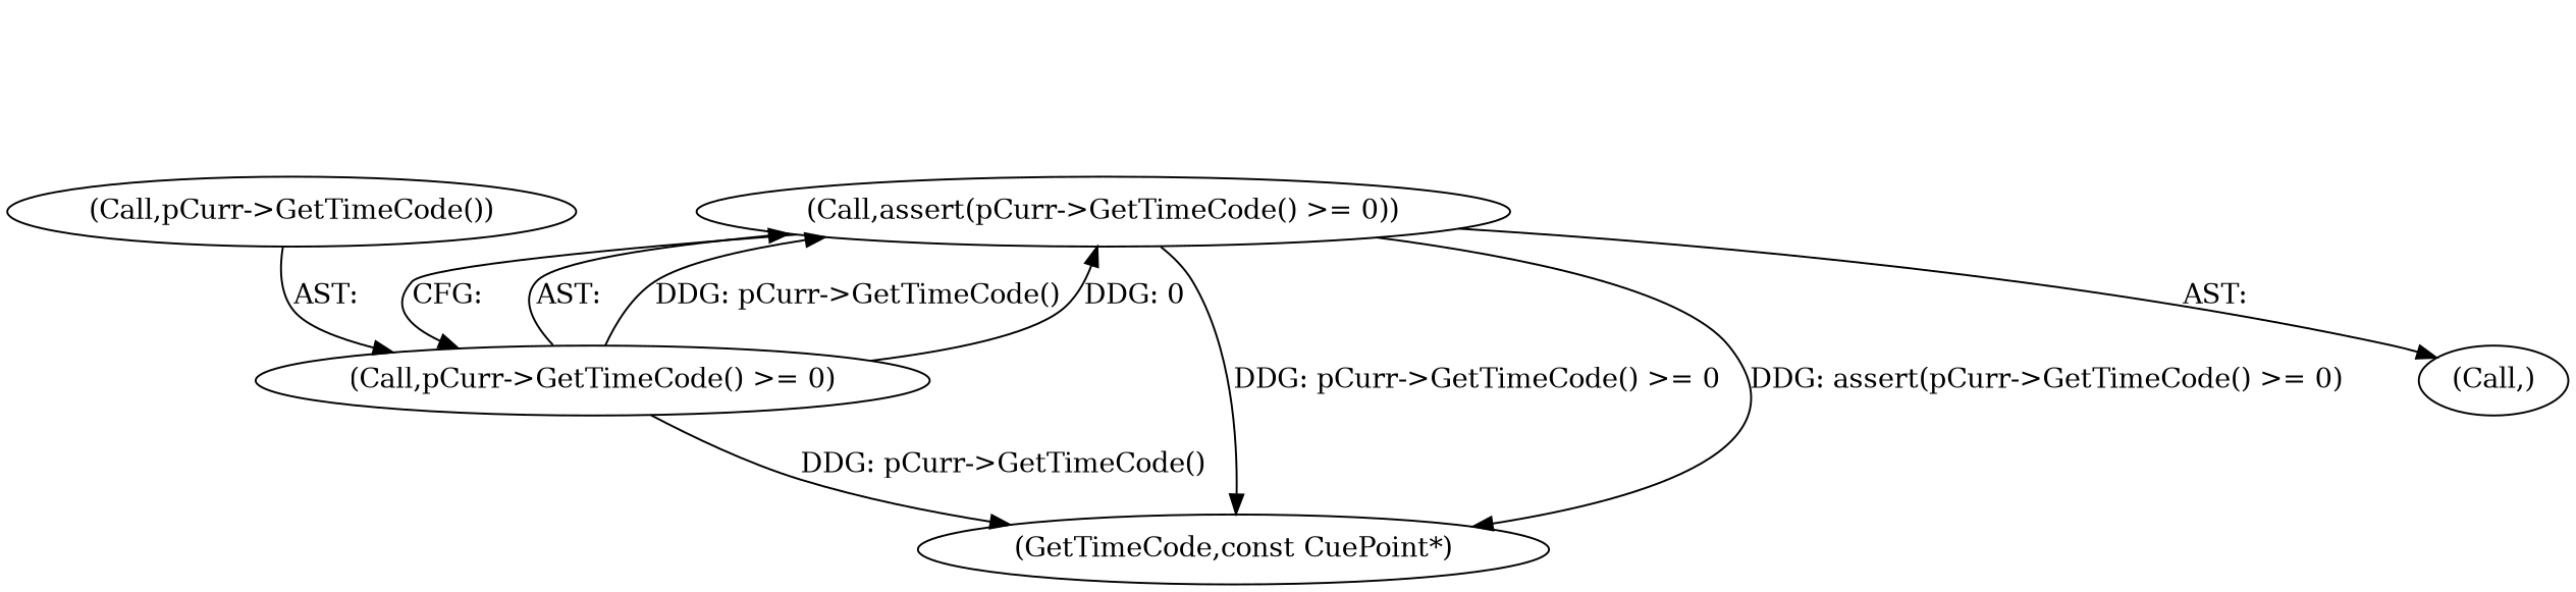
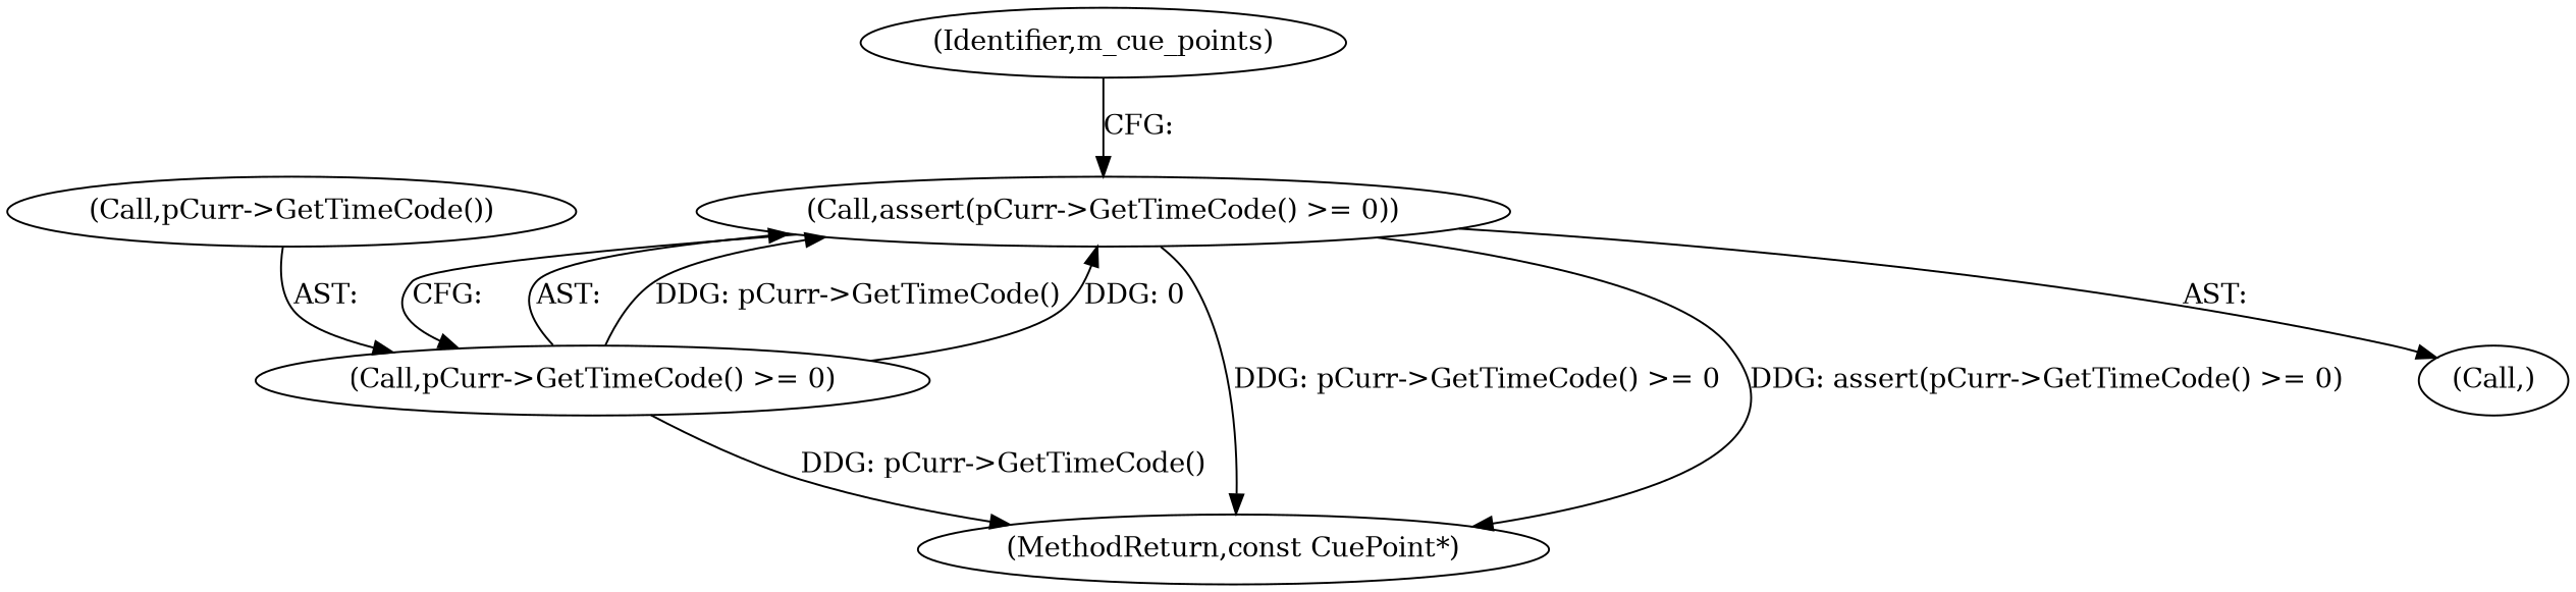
  digraph {
    n1 [label="(Call,assert(pCurr->GetTimeCode() >= 0))"]
    n2 [label="(Call,pCurr->GetTimeCode() >= 0)"]
    n3 [label="(Call,)"]
-   n4 [label="(GetTimeCode,const CuePoint*)"]
+   n4 [label="(MethodReturn,const CuePoint*)"]
    n5 [label="(Call,pCurr->GetTimeCode())"]
+   n6 [label="(Identifier,m_cue_points)"]
    n1 -> n2 [label="CFG: "]
    n1 -> n3 [label="AST: "]
    n1 -> n4 [label="DDG: pCurr->GetTimeCode() >= 0"]
    n1 -> n4 [label="DDG: assert(pCurr->GetTimeCode() >= 0)"]
    n2 -> n1 [label="AST: "]
    n2 -> n1 [label="DDG: pCurr->GetTimeCode()"]
    n2 -> n1 [label="DDG: 0"]
    n2 -> n4 [label="DDG: pCurr->GetTimeCode()"]
    n5 -> n2 [label="AST: "]
+   n6 -> n1 [label="CFG: "]
  }
